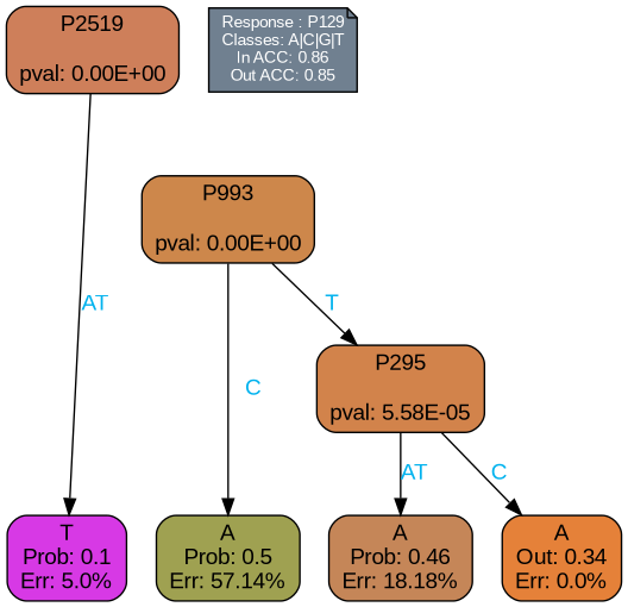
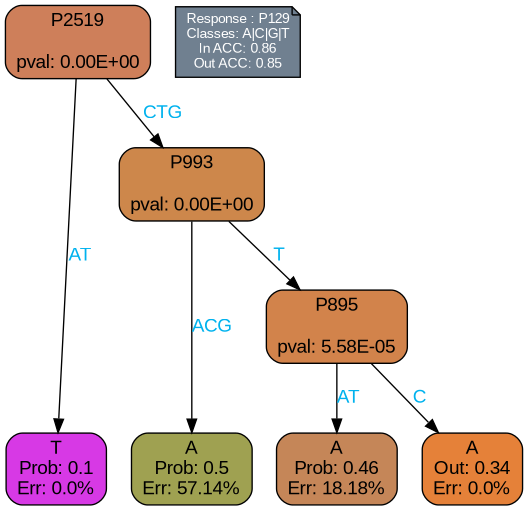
  digraph {
    fontname="Liberation Sans"
    ranksep=equally
    splines=polylines
    node [color=black fontname="Liberation Sans" shape=box style="filled, rounded"]
    edge [fontcolor=deepskyblue2 fontname="Liberation Sans"]
-   n1 [fillcolor="#d739e5" label="T\nProb: 0.1\nErr: 5.0%"]
+   n1 [fillcolor="#d739e5" label="T\nProb: 0.1\nErr: 0.0%"]
    n2 [fillcolor="#9fa151" label="A\nProb: 0.5\nErr: 57.14%"]
    n3 [fillcolor="#c58658" label="A\nProb: 0.46\nErr: 18.18%"]
    n4 [fillcolor="#e58139" label="A\nOut: 0.34\nErr: 0.0%"]
    n5 [align=left fillcolor=slategray fontcolor=white fontsize=10 label="Response : P129\nClasses: A|C|G|T\nIn ACC: 0.86\nOut ACC: 0.85\n" shape=note style=filled]
    n6 [fillcolor="#ce7f5a" label="P2519\n\npval: 0.00E+00"]
    n7 [fillcolor="#cd874b" label="P993\n\npval: 0.00E+00"]
-   n8 [fillcolor="#d2834b" label="P295\n\npval: 5.58E-05"]
+   n8 [fillcolor="#d2834b" label="P895\n\npval: 5.58E-05"]
    subgraph sub_1 {
      rank=same
      n1
      n2
      n3
      n4
    }
    subgraph sub_2 {
      rank=same
      n5
      n6
    }
    n6 -> n1 [label=AT]
-   n7 -> n2 [label=C]
+   n6 -> n7 [label=CTG]
+   n7 -> n2 [label=ACG]
    n7 -> n8 [label=T]
    n8 -> n3 [label=AT]
    n8 -> n4 [label=C]
  }
